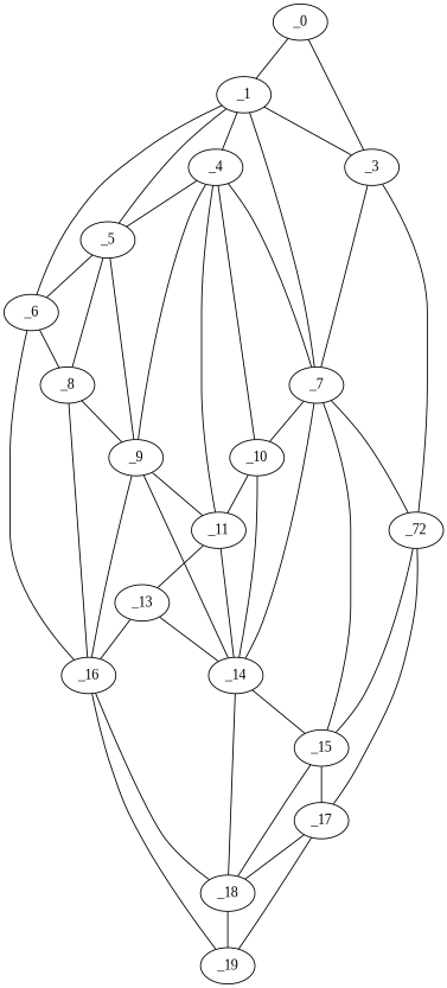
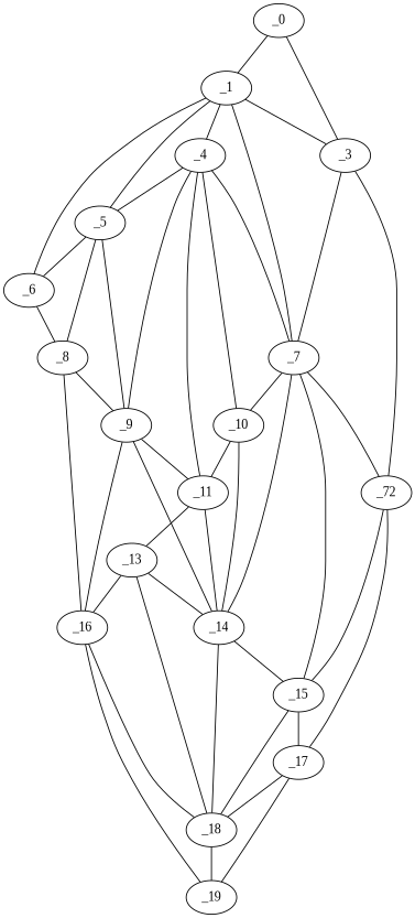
  graph {
    fontname="Liberation Serif"
    node [fontname="Liberation Serif" x=16 y=56]
    edge [fontname="Liberation Serif" valence=2]
    _0 [y=30]
    _1 [y=39]
    _3 [x=34 y=17]
    _4 [x=51]
    _5 [x=52 y=83]
    _6 [x=53 y=125]
    _7 [x=54 y=38]
    n8 [label=_72 x=72 y=2]
    _9 [x=59 y=81]
    _10 [x=60]
    _11 [x=67 y=65]
    _8 [x=57 y=118]
    _16 [x=109 y=99]
    _14 [x=106 y=51]
    _15 [x=109 y=35]
    _17 [x=110 y=11]
    _13 [x=105 y=66]
    _18 [x=113 y=26]
    _19 [x=114 y=16]
    _0 -- _1 [valence=1]
    _0 -- _3
    _1 -- _3 [valence=1]
    _1 -- _4 [valence=1]
    _1 -- _5
    _1 -- _6 [valence=1]
    _1 -- _7 [valence=1]
    _3 -- _7
    _3 -- n8 [valence=1]
    _4 -- _5
    _4 -- _7
    _4 -- _9
    _4 -- _10 [valence=1]
    _4 -- _11
    _5 -- _6
    _5 -- _9 [valence=1]
    _5 -- _8
    _6 -- _8 [valence=1]
-   _6 -- _16 [valence=1]
    _7 -- n8 [valence=1]
    _7 -- _10
    _7 -- _14 [valence=1]
    _7 -- _15
    n8 -- _15
    n8 -- _17 [valence=1]
    _9 -- _11
    _9 -- _16
    _9 -- _14 [valence=1]
    _10 -- _11 [valence=1]
    _10 -- _14
    _11 -- _14
    _11 -- _13
    _8 -- _9
    _8 -- _16 [valence=1]
    _16 -- _18
    _16 -- _19 [valence=1]
    _14 -- _15 [valence=1]
    _14 -- _18
    _15 -- _17
    _15 -- _18
    _17 -- _18
    _17 -- _19 [valence=1]
    _13 -- _16
    _13 -- _14
+   _13 -- _18
    _18 -- _19
  }
